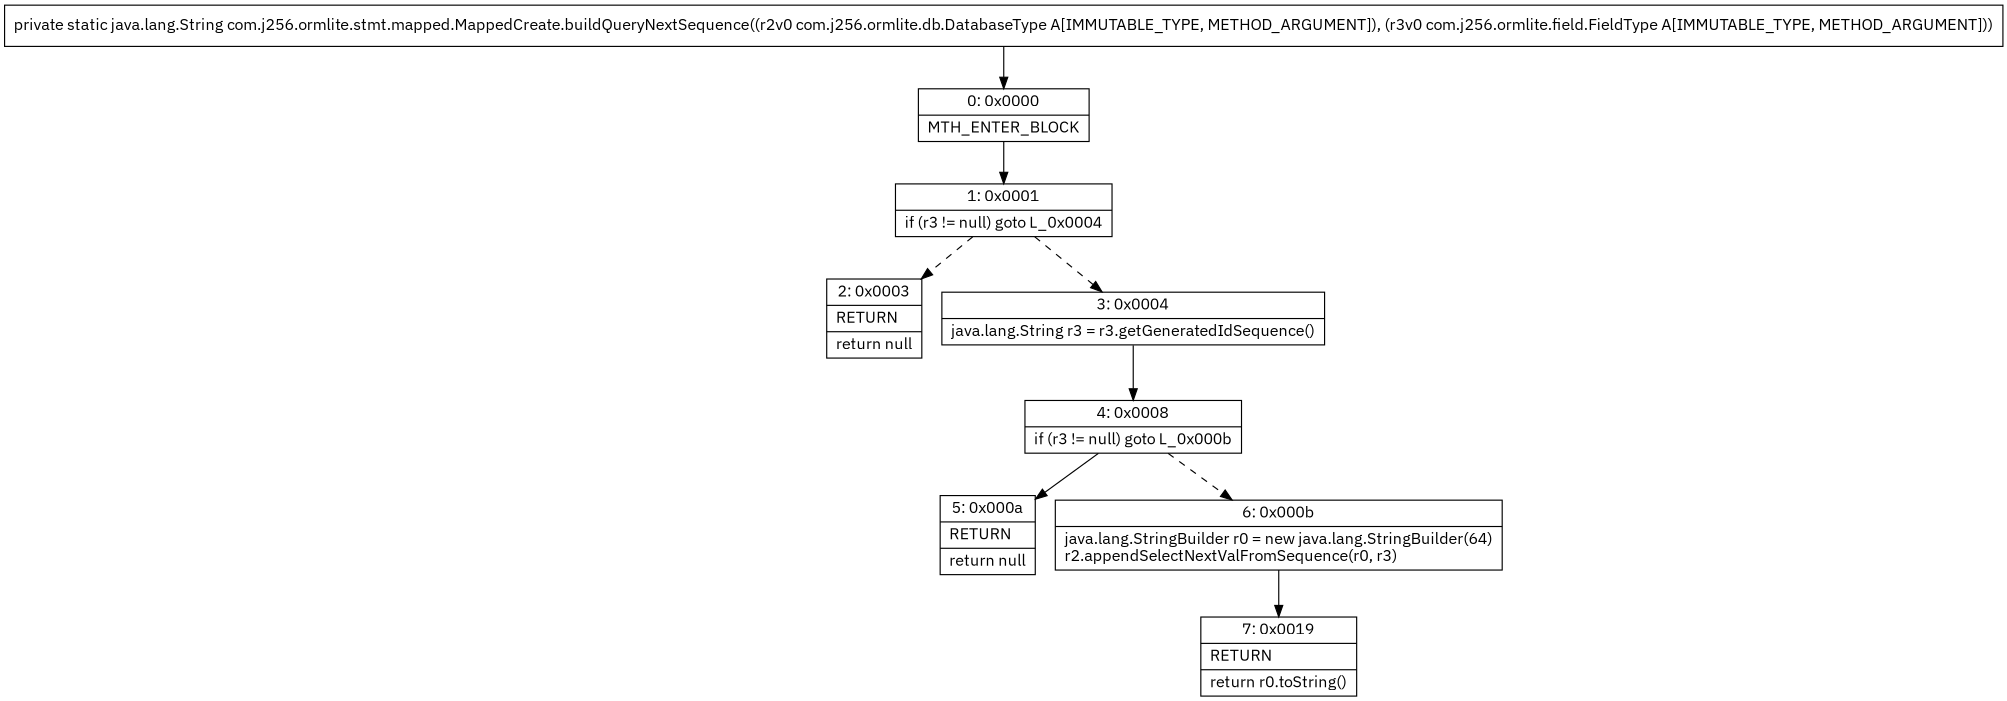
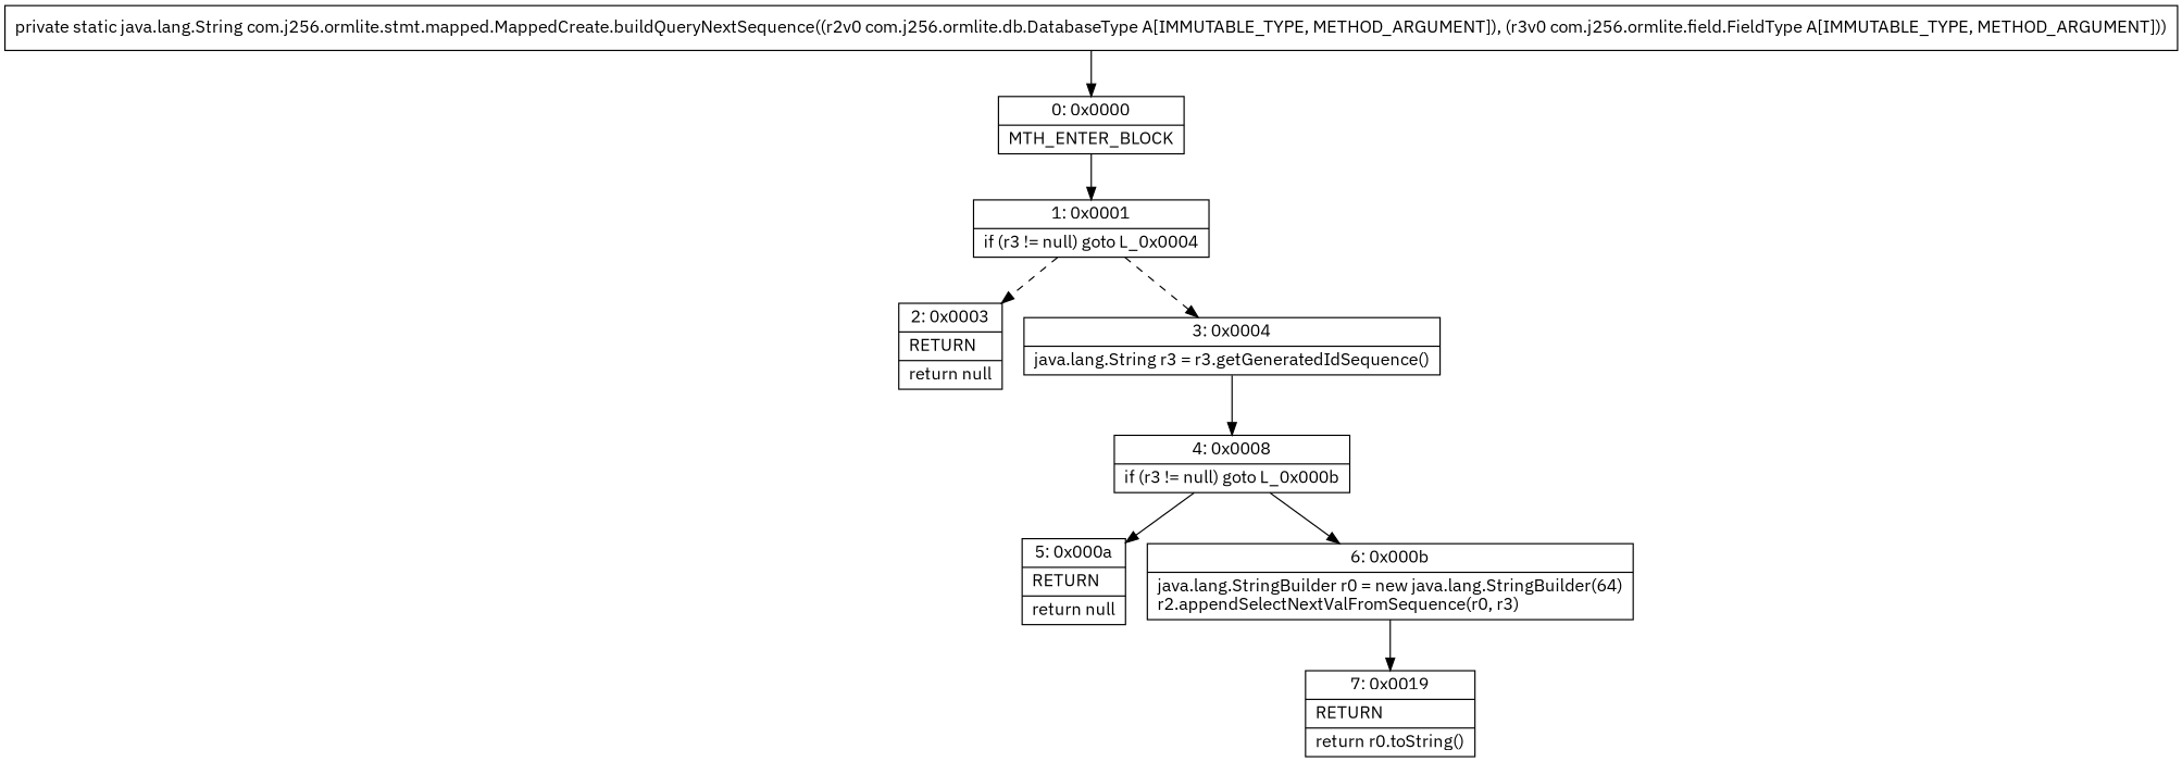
  digraph {
    fontname="IBM Plex Sans"
    node [fontname="IBM Plex Sans" shape=record]
    edge [fontname="IBM Plex Sans"]
    n1 [label="{0\:\ 0x0000|MTH_ENTER_BLOCK\l}"]
    n2 [label="{1\:\ 0x0001|if (r3 != null) goto L_0x0004\l}"]
    n3 [label="{2\:\ 0x0003|RETURN\l|return null\l}"]
    n4 [label="{3\:\ 0x0004|java.lang.String r3 = r3.getGeneratedIdSequence()\l}"]
    n5 [label="{4\:\ 0x0008|if (r3 != null) goto L_0x000b\l}"]
    n6 [label="{5\:\ 0x000a|RETURN\l|return null\l}"]
    n7 [label="{6\:\ 0x000b|java.lang.StringBuilder r0 = new java.lang.StringBuilder(64)\lr2.appendSelectNextValFromSequence(r0, r3)\l}"]
    n8 [label="{7\:\ 0x0019|RETURN\l|return r0.toString()\l}"]
    n9 [label="{private static java.lang.String com.j256.ormlite.stmt.mapped.MappedCreate.buildQueryNextSequence((r2v0 com.j256.ormlite.db.DatabaseType A[IMMUTABLE_TYPE, METHOD_ARGUMENT]), (r3v0 com.j256.ormlite.field.FieldType A[IMMUTABLE_TYPE, METHOD_ARGUMENT])) }"]
    n1 -> n2
    n2 -> n3 [style=dashed]
    n2 -> n4 [style=dashed]
    n4 -> n5
    n5 -> n6 [style=solid]
-   n5 -> n7 [style=dashed]
+   n5 -> n7
    n7 -> n8
    n9 -> n1
  }
